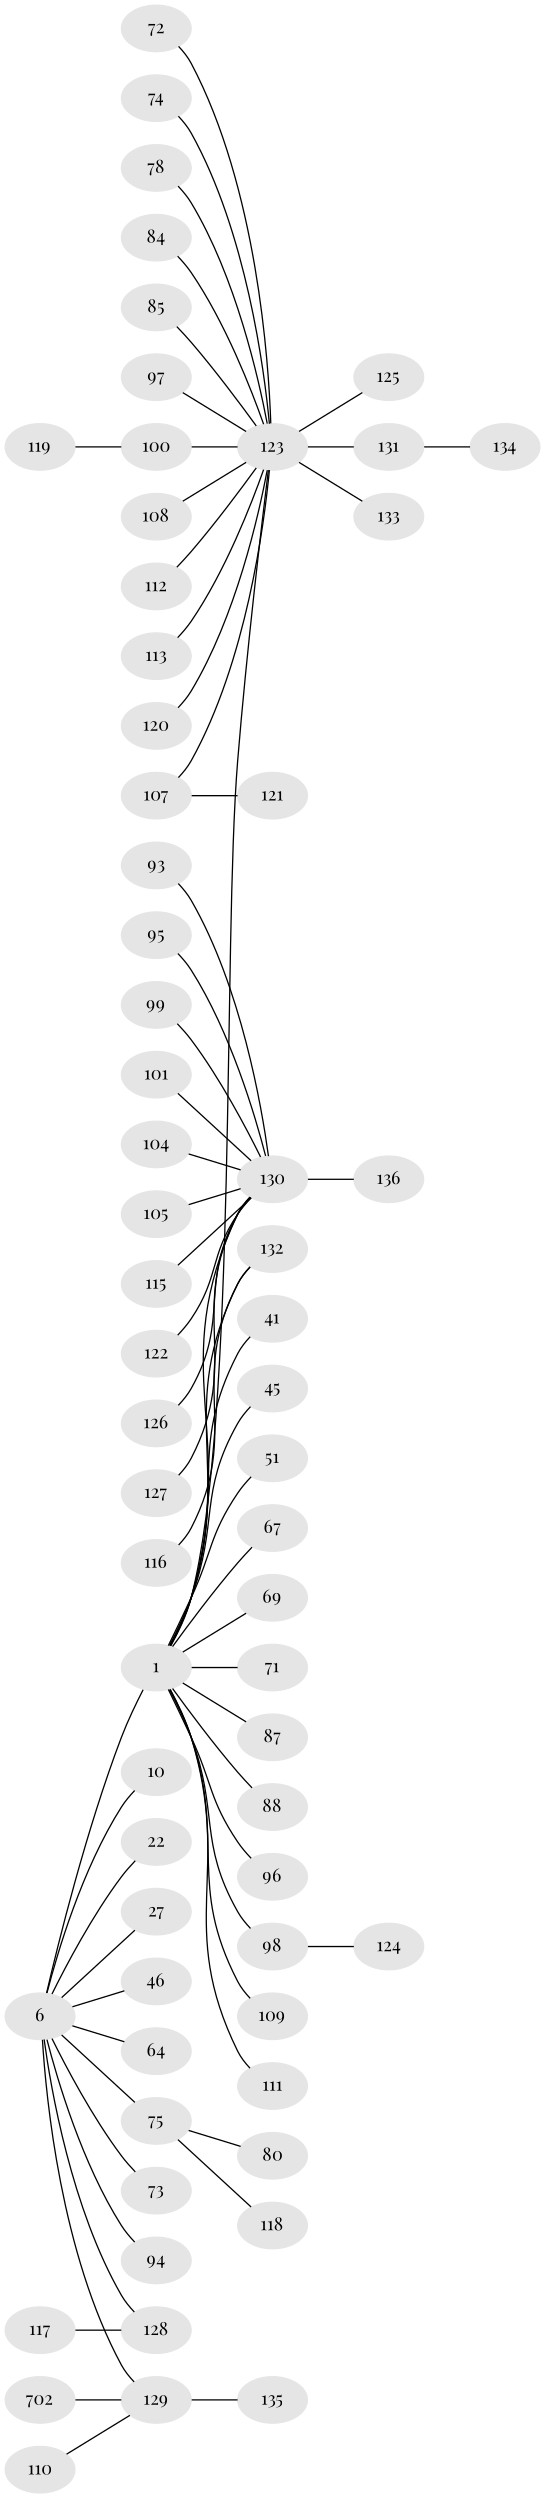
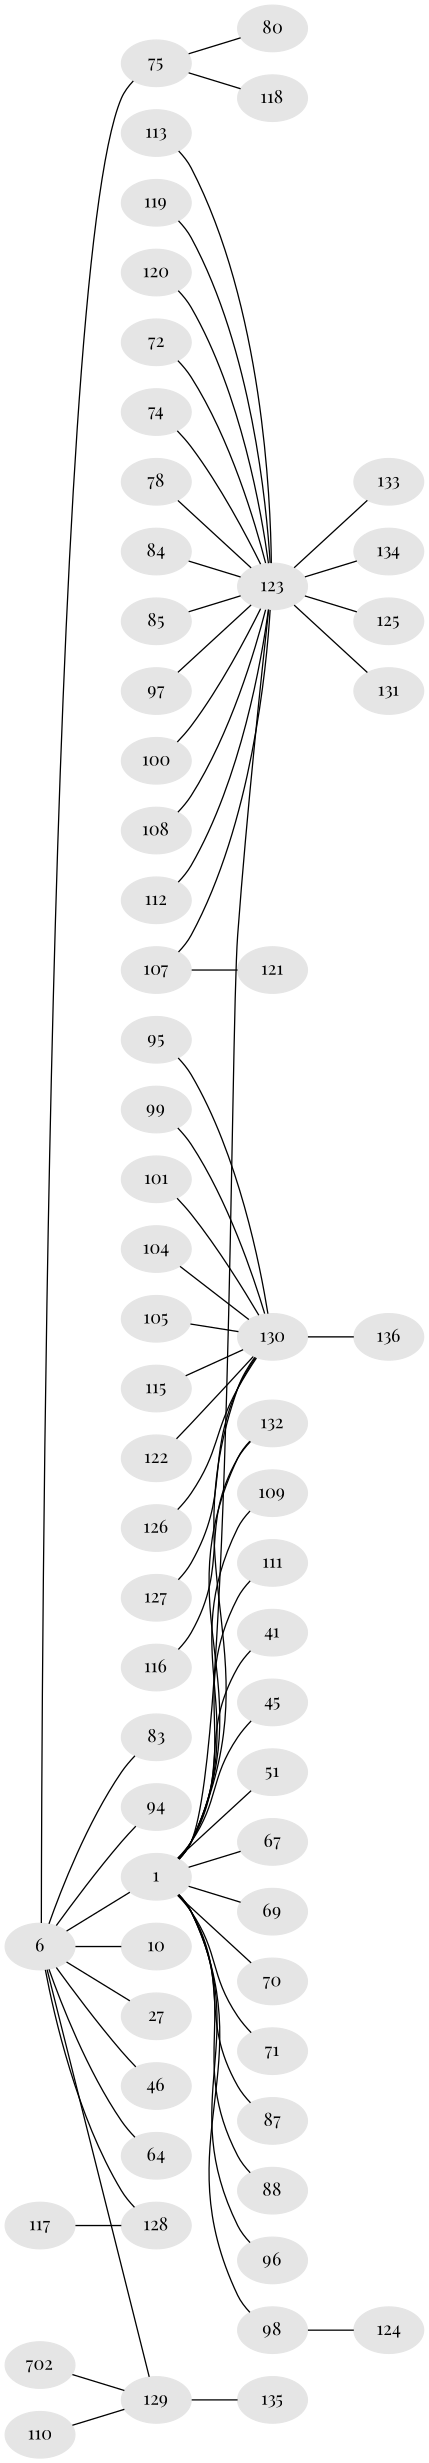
  graph {
    fontname="Playfair Display"
    rankdir=LR
    node [color=gray90 fontname="Playfair Display" style=filled]
    edge [fontname="Playfair Display"]
    n1 [label=1 super="+1"]
    41
    45 [super="+14"]
    51
    67
    69
+   70
    71 [super="+66"]
    87
    88
    96
    98 [super="+56"]
    109
    111
    123 [super="+106"]
    130 [super="+36+40+24+31+65+114+43+62+68+76+91"]
    132 [super="+19+20+44"]
    6
    10
-   22
    27
    46 [super="+7"]
    64
    75 [super="+29+35+53+57"]
-   83 [label=73]
+   83
    94 [super="+11"]
    128 [super="+81"]
    129 [super="+55+54"]
    80
    118
    135
    124
    125
    131
    133
    134
    136
    72
    74
    78
    84
    85
-   93
    95
    97
    99
    100
    101
    n49 [label=702]
    104
    105
    107
    121
    108
    110
    112
    113
    115
    116
    117
    119
    120
    122
    126
    127
    n1 -- 41
    n1 -- 45
    n1 -- 51
    n1 -- 67
    n1 -- 69
+   n1 -- 70
    n1 -- 71
    n1 -- 87
    n1 -- 88
    n1 -- 96
    n1 -- 98
    n1 -- 109
    n1 -- 111
    n1 -- 123
    n1 -- 130
    n1 -- 132
    98 -- 124
    123 -- 125
    123 -- 131
    123 -- 133
-   131 -- 134
+   123 -- 134
    130 -- 136
    6 -- n1 [weight=2]
    6 -- 10
-   6 -- 22
    6 -- 27
    6 -- 46
    6 -- 64
    6 -- 75
    6 -- 83
    6 -- 94
    6 -- 128
    6 -- 129
    75 -- 80
    75 -- 118
    129 -- 135
    72 -- 123
    74 -- 123
    78 -- 123
    84 -- 123
    85 -- 123
-   93 -- 130
    95 -- 130
    97 -- 123
    99 -- 130
    100 -- 123
    101 -- 130
    n49 -- 129
    104 -- 130
    105 -- 130
    107 -- 123
    107 -- 121
    108 -- 123
    110 -- 129
    112 -- 123
    113 -- 123
    115 -- 130
    116 -- 132
    117 -- 128
-   119 -- 100
+   119 -- 123
    120 -- 123
    122 -- 130
    126 -- 130
    127 -- 130
  }
